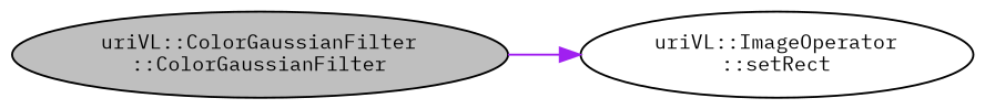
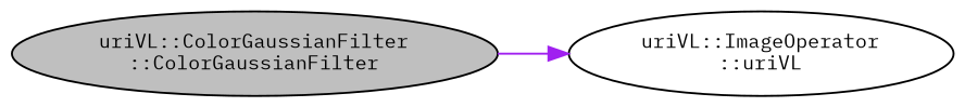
  digraph {
    rankdir=LR
    fontname="IBM Plex Mono"
    node [color=black fontname="IBM Plex Mono" fontsize=10 shape=ellipse style=filled]
    n1 [fillcolor=grey75 fontcolor=black height=0.2 label="uriVL::ColorGaussianFilter\l::ColorGaussianFilter" width=0.4]
-   n2 [fillcolor=white height=0.2 label="uriVL::ImageOperator\l::setRect" width=0.4]
+   n2 [fillcolor=white height=0.2 label="uriVL::ImageOperator\l::uriVL" width=0.4]
    n1 -> n2 [color=purple fontname="IBM Plex Mono" fontsize=10 labelfontname=Helvetica labelfontsize=10 style=solid]
  }
